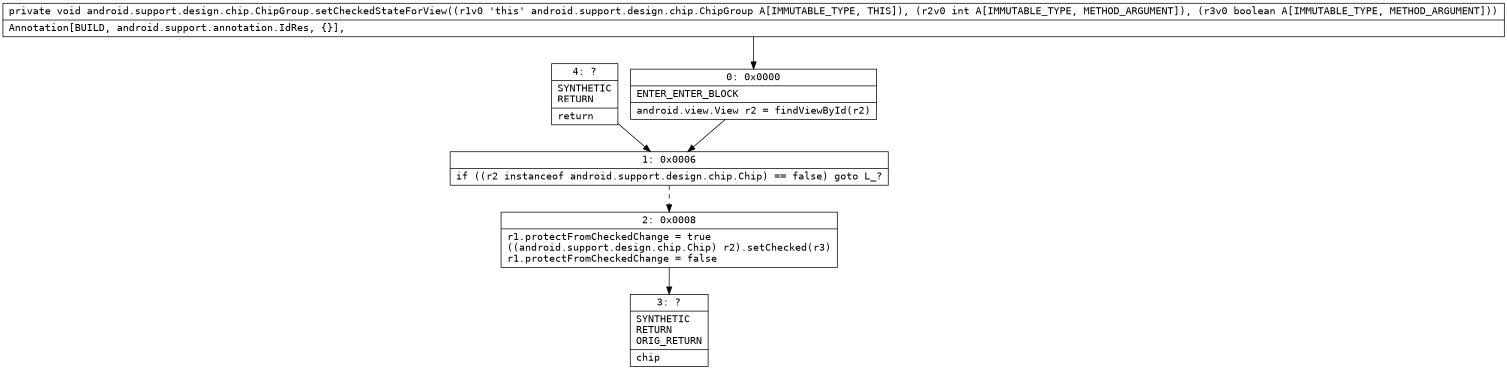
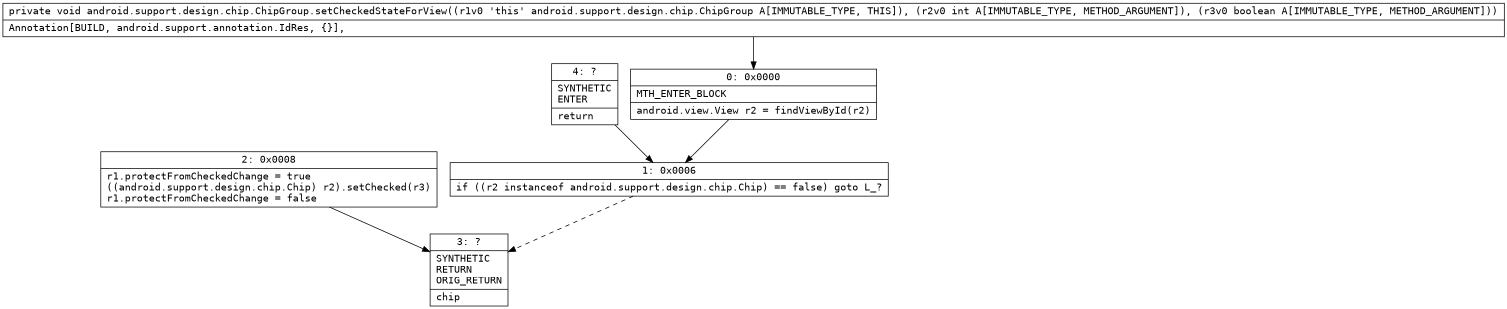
  digraph {
    fontname="DejaVu Sans Mono"
    node [fontname="DejaVu Sans Mono" shape=record]
    edge [fontname="DejaVu Sans Mono"]
-   n1 [label="{0\:\ 0x0000|ENTER_ENTER_BLOCK\l|android.view.View r2 = findViewById(r2)\l}"]
+   n1 [label="{0\:\ 0x0000|MTH_ENTER_BLOCK\l|android.view.View r2 = findViewById(r2)\l}"]
    n2 [label="{1\:\ 0x0006|if ((r2 instanceof android.support.design.chip.Chip) == false) goto L_?\l}"]
    n3 [label="{2\:\ 0x0008|r1.protectFromCheckedChange = true\l((android.support.design.chip.Chip) r2).setChecked(r3)\lr1.protectFromCheckedChange = false\l}"]
    n4 [label="{3\:\ ?|SYNTHETIC\lRETURN\lORIG_RETURN\l|chip\l}"]
-   n5 [label="{4\:\ ?|SYNTHETIC\lRETURN\l|return\l}"]
+   n5 [label="{4\:\ ?|SYNTHETIC\lENTER\l|return\l}"]
    n6 [label="{private void android.support.design.chip.ChipGroup.setCheckedStateForView((r1v0 'this' android.support.design.chip.ChipGroup A[IMMUTABLE_TYPE, THIS]), (r2v0 int A[IMMUTABLE_TYPE, METHOD_ARGUMENT]), (r3v0 boolean A[IMMUTABLE_TYPE, METHOD_ARGUMENT]))  | Annotation[BUILD, android.support.annotation.IdRes, \{\}], \l}"]
    n1 -> n2
-   n2 -> n3 [style=dashed]
+   n2 -> n4 [style=dashed]
    n3 -> n4
    n5 -> n2
    n6 -> n1
  }
